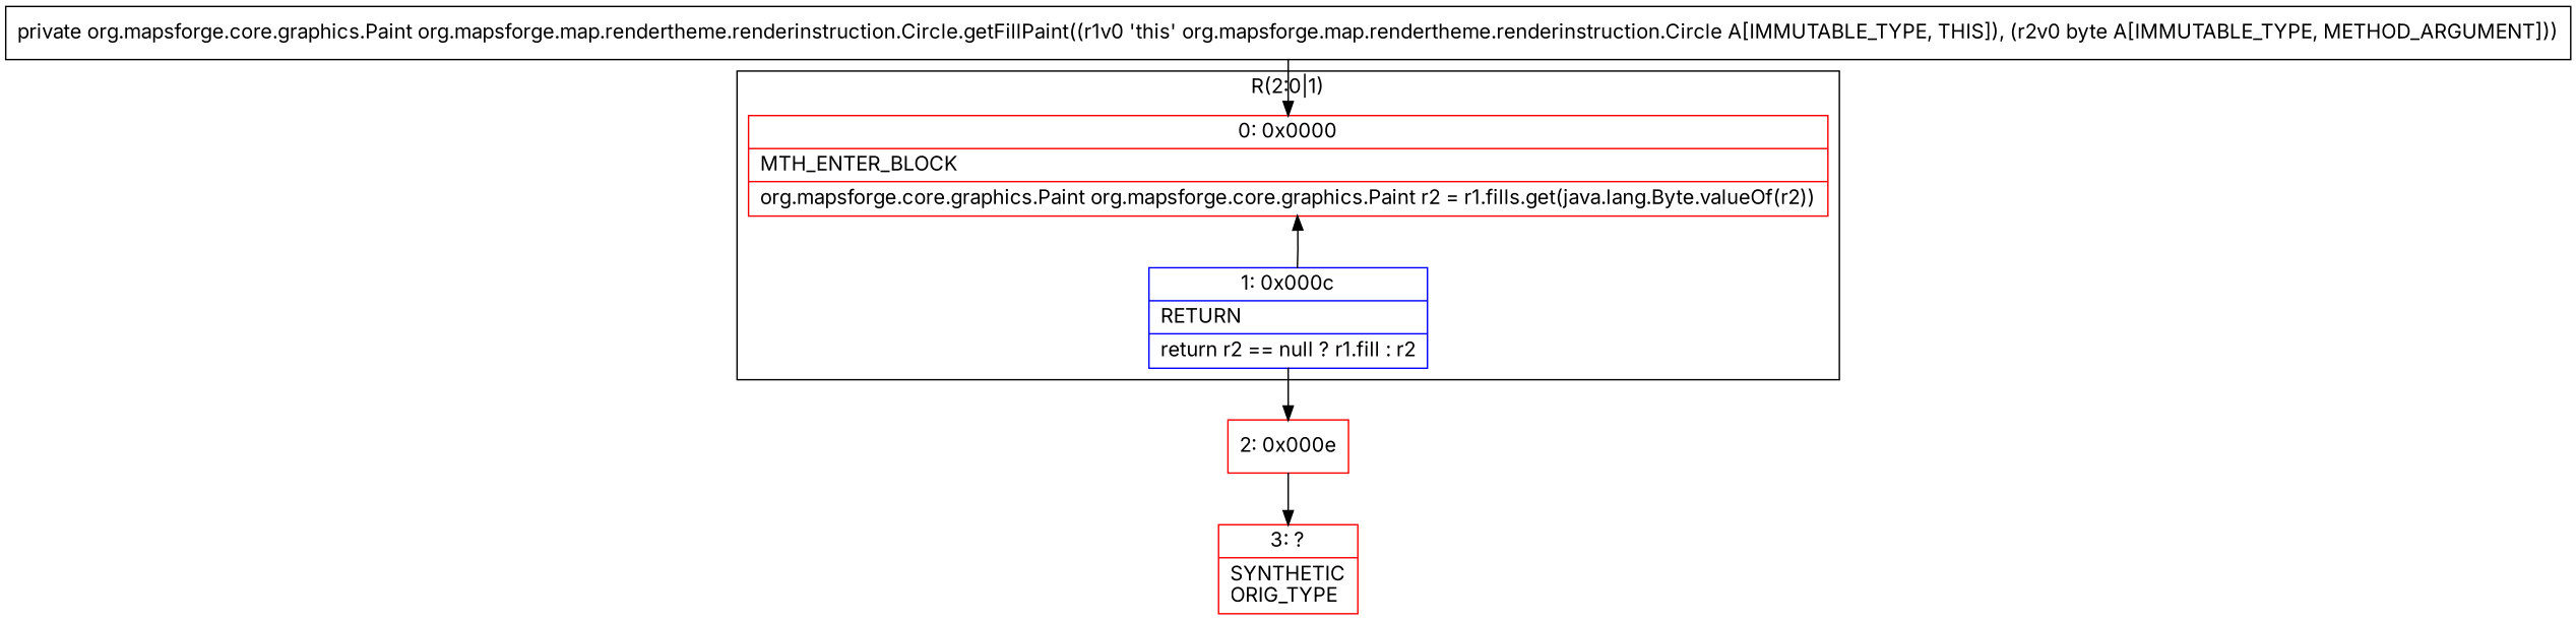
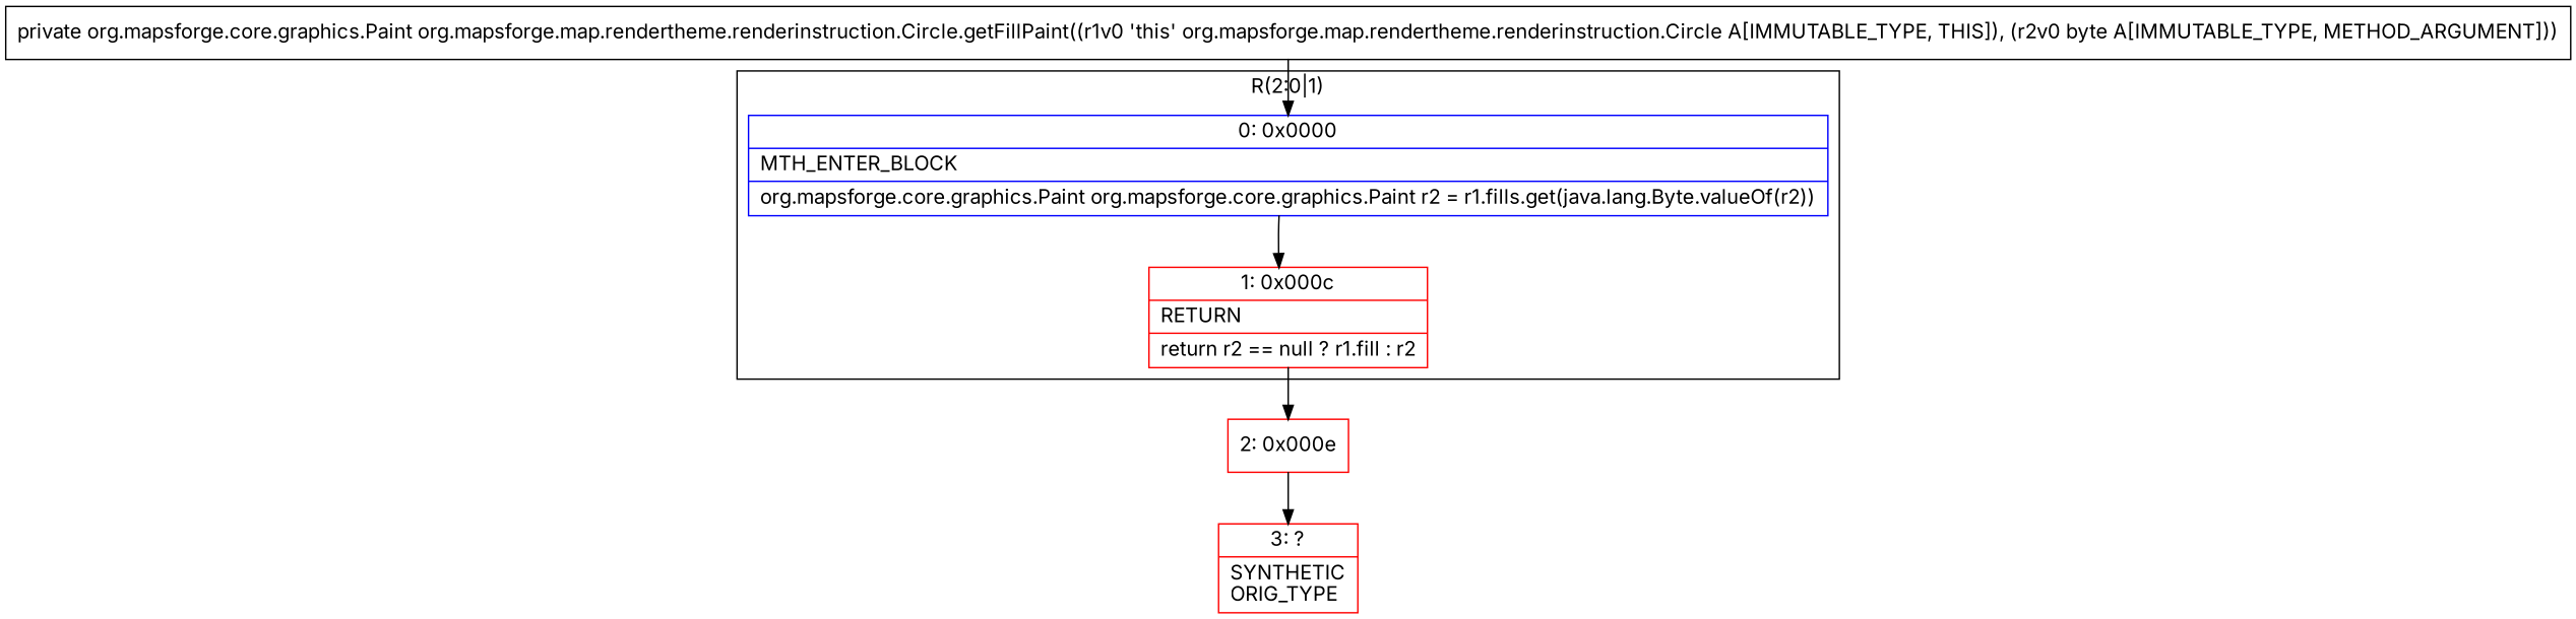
  digraph {
    fontname=Inter
    node [color=blue fontname=Inter shape=record]
    edge [fontname=Inter]
-   n1 [color=red label="{0\:\ 0x0000|MTH_ENTER_BLOCK\l|org.mapsforge.core.graphics.Paint org.mapsforge.core.graphics.Paint r2 = r1.fills.get(java.lang.Byte.valueOf(r2))\l}"]
-   n2 [label="{1\:\ 0x000c|RETURN\l|return r2 == null ? r1.fill : r2\l}"]
+   n1 [label="{0\:\ 0x0000|MTH_ENTER_BLOCK\l|org.mapsforge.core.graphics.Paint org.mapsforge.core.graphics.Paint r2 = r1.fills.get(java.lang.Byte.valueOf(r2))\l}"]
+   n2 [color=red label="{1\:\ 0x000c|RETURN\l|return r2 == null ? r1.fill : r2\l}"]
    n3 [color=red label="{2\:\ 0x000e}"]
    n4 [color=red label="{3\:\ ?|SYNTHETIC\lORIG_TYPE\l}"]
    n5 [label="{private org.mapsforge.core.graphics.Paint org.mapsforge.map.rendertheme.renderinstruction.Circle.getFillPaint((r1v0 'this' org.mapsforge.map.rendertheme.renderinstruction.Circle A[IMMUTABLE_TYPE, THIS]), (r2v0 byte A[IMMUTABLE_TYPE, METHOD_ARGUMENT])) }" color=""]
    subgraph cluster_1 {
      label="R(2:0|1)"
      n1
      n2
    }
-   n2 -> n1
+   n1 -> n2
    n2 -> n3
    n3 -> n4
    n5 -> n1
  }
